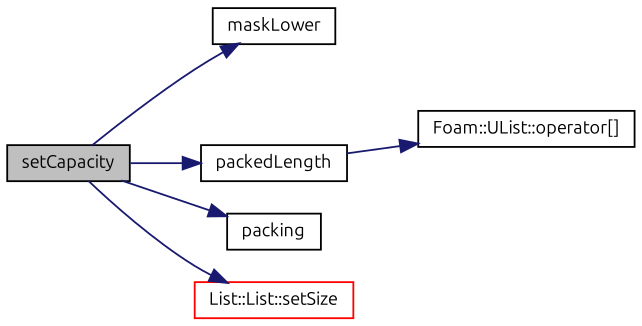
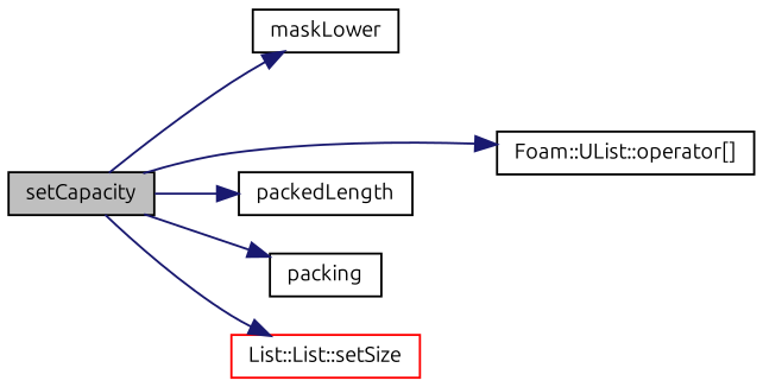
  digraph {
    fontname=Ubuntu
    rankdir=LR
    node [color=black fontname=Ubuntu fontsize=10 shape=record]
    edge [color=midnightblue fontname=Ubuntu fontsize=10 labelfontname=Helvetica labelfontsize=10 style=solid]
    n1 [fillcolor=grey75 fontcolor=black height=0.2 label=setCapacity style=filled width=0.4]
    n2 [height=0.2 label=maskLower width=0.4]
    n3 [height=0.2 label="Foam::UList::operator[]" width=0.4]
    n4 [height=0.2 label=packedLength width=0.4]
    n5 [height=0.2 label=packing width=0.4]
    n6 [color=red height=0.2 label="List::List::setSize" width=0.4]
    n1 -> n2
-   n4 -> n3
+   n1 -> n3
    n1 -> n4
    n1 -> n5
    n1 -> n6
  }
